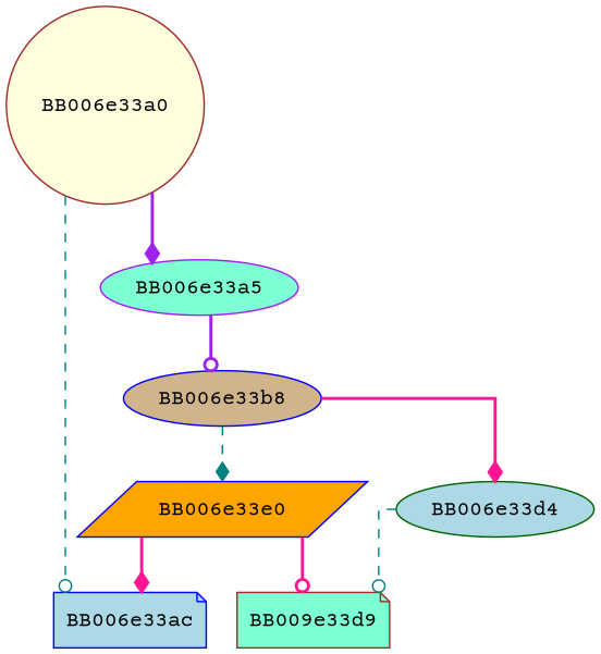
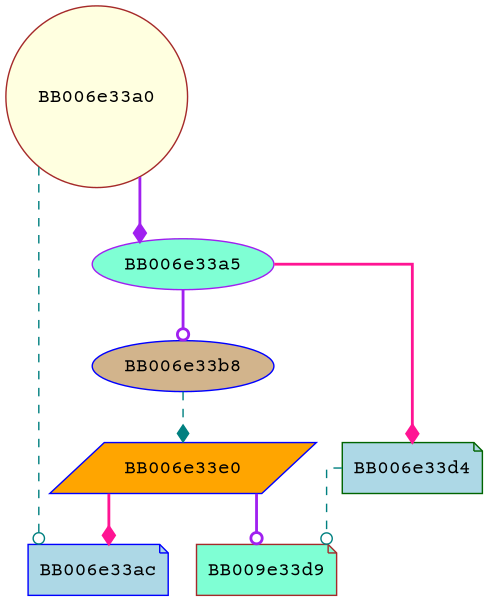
  digraph {
    fontname="Courier Prime"
    splines=ortho
    node [color=blue fillcolor=lightblue fontname="Courier Prime" shape=note style=filled]
    edge [arrowhead=odot color=teal fontname="Courier Prime" style=bold]
    BB006e33a0 [color=brown fillcolor=lightyellow shape=circle]
    BB006e33ac
    BB006e33a5 [color=purple fillcolor=aquamarine shape=ellipse]
    BB006e33b8 [fillcolor=tan shape=ellipse]
    BB006e33e0 [fillcolor=orange shape=parallelogram]
-   BB006e33d4 [color=darkgreen shape=ellipse]
+   BB006e33d4 [color=darkgreen]
    n7 [color=brown fillcolor=aquamarine label=BB009e33d9]
    BB006e33a0 -> BB006e33ac [style=dashed]
    BB006e33a0 -> BB006e33a5 [arrowhead=diamond color=purple]
    BB006e33a5 -> BB006e33b8 [color=purple]
    BB006e33b8 -> BB006e33e0 [arrowhead=diamond style=dashed]
-   BB006e33b8 -> BB006e33d4 [arrowhead=diamond color=deeppink]
+   BB006e33a5 -> BB006e33d4 [arrowhead=diamond color=deeppink]
    BB006e33e0 -> BB006e33ac [arrowhead=diamond color=deeppink]
-   BB006e33e0 -> n7 [color=deeppink]
+   BB006e33e0 -> n7 [color=purple]
    BB006e33d4 -> n7 [style=dashed]
  }
